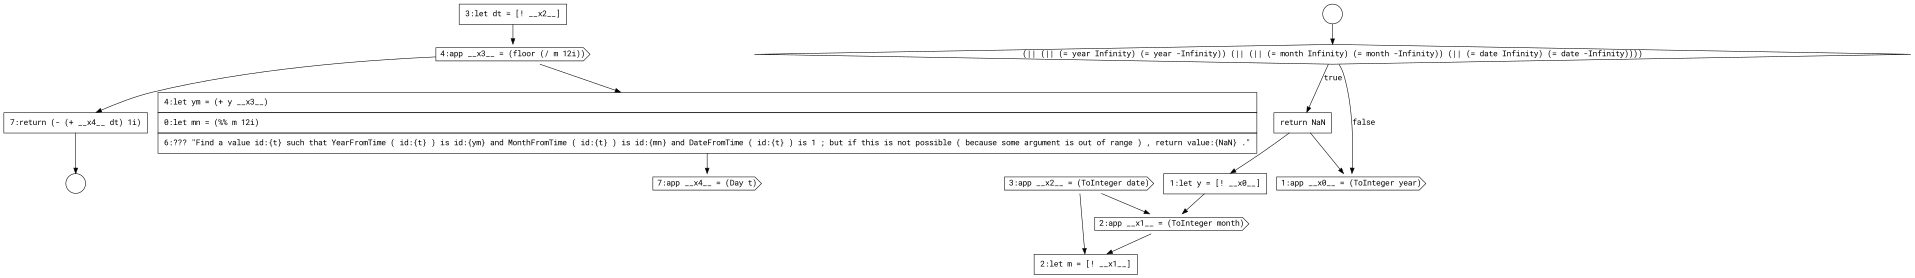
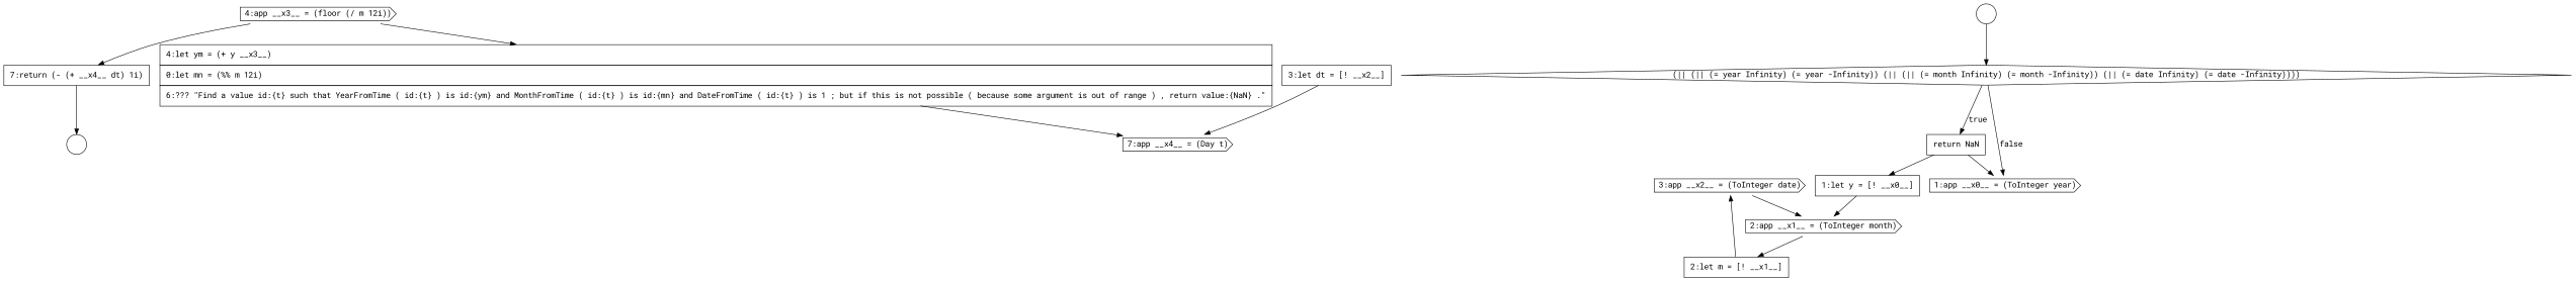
  digraph {
    fontname="Roboto Mono"
    node [color=black fillcolor=white fontname="Roboto Mono" shape=none style=filled]
    edge [color=black fontname="Roboto Mono"]
    n1 [label=<<font color="black">     <table border="0" cellborder="1" cellspacing="0" cellpadding="10">       <tr><td align="left">7:return (- (+ __x4__ dt) 1i)</td></tr>     </table>   </font>> margin=0]
    n2 [label=" " shape=circle]
    n3 [label=<<font color="black">3:app __x2__ = (ToInteger date)</font>> shape=cds]
    n4 [label=<<font color="black">2:app __x1__ = (ToInteger month)</font>> shape=cds]
    n5 [label=<<font color="black">     <table border="0" cellborder="1" cellspacing="0" cellpadding="10">       <tr><td align="left">3:let dt = [! __x2__]</td></tr>     </table>   </font>> margin=0]
    n6 [label=<<font color="black">4:app __x3__ = (floor (/ m 12i))</font>> shape=cds]
    n7 [label=<<font color="black">1:app __x0__ = (ToInteger year)</font>> shape=cds]
    n8 [label=<<font color="black">     <table border="0" cellborder="1" cellspacing="0" cellpadding="10">       <tr><td align="left">1:let y = [! __x0__]</td></tr>     </table>   </font>> margin=0]
    n9 [label=<<font color="black">     <table border="0" cellborder="1" cellspacing="0" cellpadding="10">       <tr><td align="left">4:let ym = (+ y __x3__)</td></tr>       <tr><td align="left">0:let mn = (%% m 12i)</td></tr>       <tr><td align="left">6:??? &quot;Find a value id:{t} such that YearFromTime ( id:{t} ) is id:{ym} and MonthFromTime ( id:{t} ) is id:{mn} and DateFromTime ( id:{t} ) is 1 ; but if this is not possible ( because some argument is out of range ) , return value:{NaN} .&quot;</td></tr>     </table>   </font>> margin=0]
    n10 [label=<<font color="black">     <table border="0" cellborder="1" cellspacing="0" cellpadding="10">       <tr><td align="left">2:let m = [! __x1__]</td></tr>     </table>   </font>> margin=0]
    n11 [label=<<font color="black">     <table border="0" cellborder="1" cellspacing="0" cellpadding="10">       <tr><td align="left">return NaN</td></tr>     </table>   </font>> margin=0]
    n12 [label=<<font color="black">7:app __x4__ = (Day t)</font>> shape=cds]
    n13 [label=" " shape=circle]
    n14 [label=<<font color="black">(|| (|| (= year Infinity) (= year -Infinity)) (|| (|| (= month Infinity) (= month -Infinity)) (|| (= date Infinity) (= date -Infinity))))</font>> shape=diamond]
    n1 -> n2
    n3 -> n4
    n4 -> n10
-   n5 -> n6
+   n5 -> n12
    n6 -> n1
    n6 -> n9
    n8 -> n4
    n9 -> n12
-   n3 -> n10
+   n10 -> n3
    n11 -> n7
    n11 -> n8
    n13 -> n14
    n14 -> n7 [label=<<font color="black">false</font>>]
    n14 -> n11 [label=<<font color="black">true</font>>]
  }
